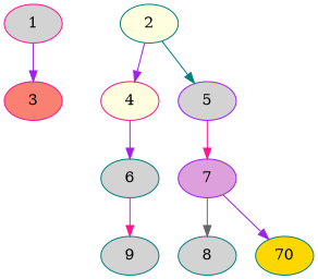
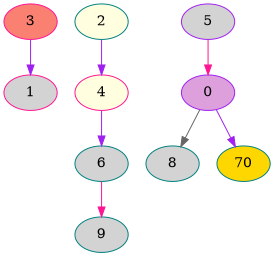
  digraph {
    node [color=teal fillcolor=lightgrey style=filled]
    edge [color=purple]
    1 [alpha=0.13 color=deeppink expect_size=2573016582347292672]
    3 [alpha=0.04 color=deeppink expect_size=2476053269433976 fillcolor=salmon]
    2 [alpha=0.07 expect_size=620938607787923 fillcolor=lightyellow]
    4 [alpha=0.01 color=deeppink expect_size=3079136679559168000 fillcolor=lightyellow]
    5 [alpha=0.09 color=purple expect_size=123486764114975]
    6 [alpha=0.06 expect_size=257178022838814]
-   7 [alpha=0.19 color=purple expect_size=142669598359076 fillcolor=plum]
+   7 [alpha=0.19 color=purple expect_size=142669598359076 fillcolor=plum label=0]
    9 [alpha=0.10 expect_size=171152792806057]
    8 [alpha=0.18 expect_size=55031003646787584]
    n10 [alpha=0.02 expect_size=3247244517023154176 fillcolor=gold label=70]
-   1 -> 3
+   3 -> 1
    2 -> 4
-   2 -> 5 [color=teal]
    4 -> 6
    5 -> 7 [color=deeppink]
    6 -> 9 [color=deeppink]
    7 -> 8 [color=gray40]
    7 -> n10
  }
